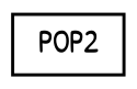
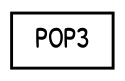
  digraph {
    rankdir=TB
    fontname="Patrick Hand"
-   n1 [color=black fillcolor=white fontname="Patrick Hand" fontsize=10 height=0.2 label=POP2 shape=record style=filled width=0.4]
+   n1 [color=black fillcolor=white fontname="Patrick Hand" fontsize=10 height=0.2 label=POP3 shape=record style=filled width=0.4]
  }
